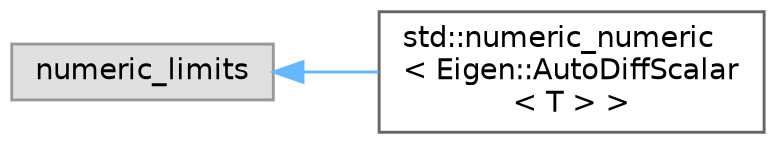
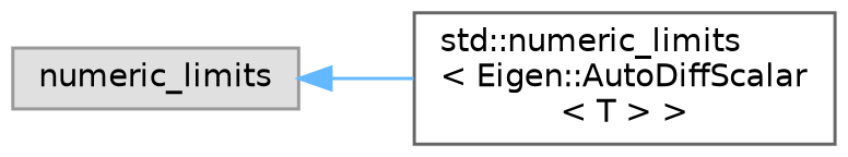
  digraph {
    rankdir=LR
    node [fontname=Helvetica fontsize=10 shape=box style=filled]
    n1 [color=grey60 fillcolor="#E0E0E0" height=0.2 label=numeric_limits width=0.4]
-   n2 [color=grey40 fillcolor=white height=0.2 label="std::numeric_numeric\l\< Eigen::AutoDiffScalar\l\< T \> \>" width=0.4]
+   n2 [color=grey40 fillcolor=white height=0.2 label="std::numeric_limits\l\< Eigen::AutoDiffScalar\l\< T \> \>" width=0.4]
    n1 -> n2 [color=steelblue1 dir=back fontname=Helvetica fontsize=10 labelfontname=Helvetica labelfontsize=10 style=solid]
  }
